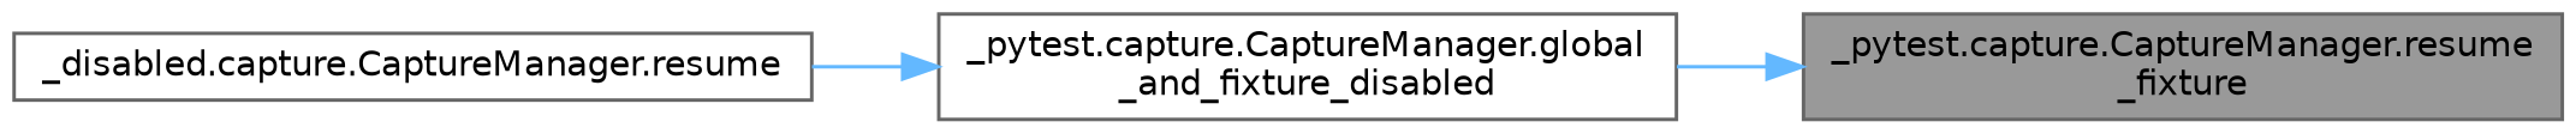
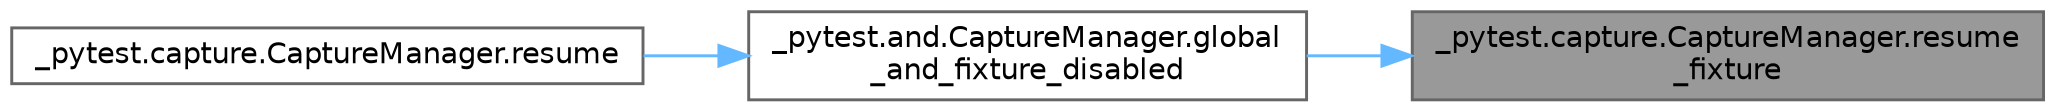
  digraph {
    rankdir=RL
    node [color=grey40 fillcolor=white fontname=Helvetica fontsize=10 shape=box style=filled]
    edge [color=steelblue1 dir=back fontname=Helvetica fontsize=10 labelfontname=Helvetica labelfontsize=10 style=solid]
    n1 [color=gray40 fillcolor=grey60 fontcolor=black height=0.2 label="_pytest.capture.CaptureManager.resume\l_fixture" width=0.4]
-   n2 [height=0.2 label="_pytest.capture.CaptureManager.global\l_and_fixture_disabled" width=0.4]
-   n3 [height=0.2 label="_disabled.capture.CaptureManager.resume" width=0.4]
+   n2 [height=0.2 label="_pytest.and.CaptureManager.global\l_and_fixture_disabled" width=0.4]
+   n3 [height=0.2 label="_pytest.capture.CaptureManager.resume" width=0.4]
    n1 -> n2
    n2 -> n3
  }
